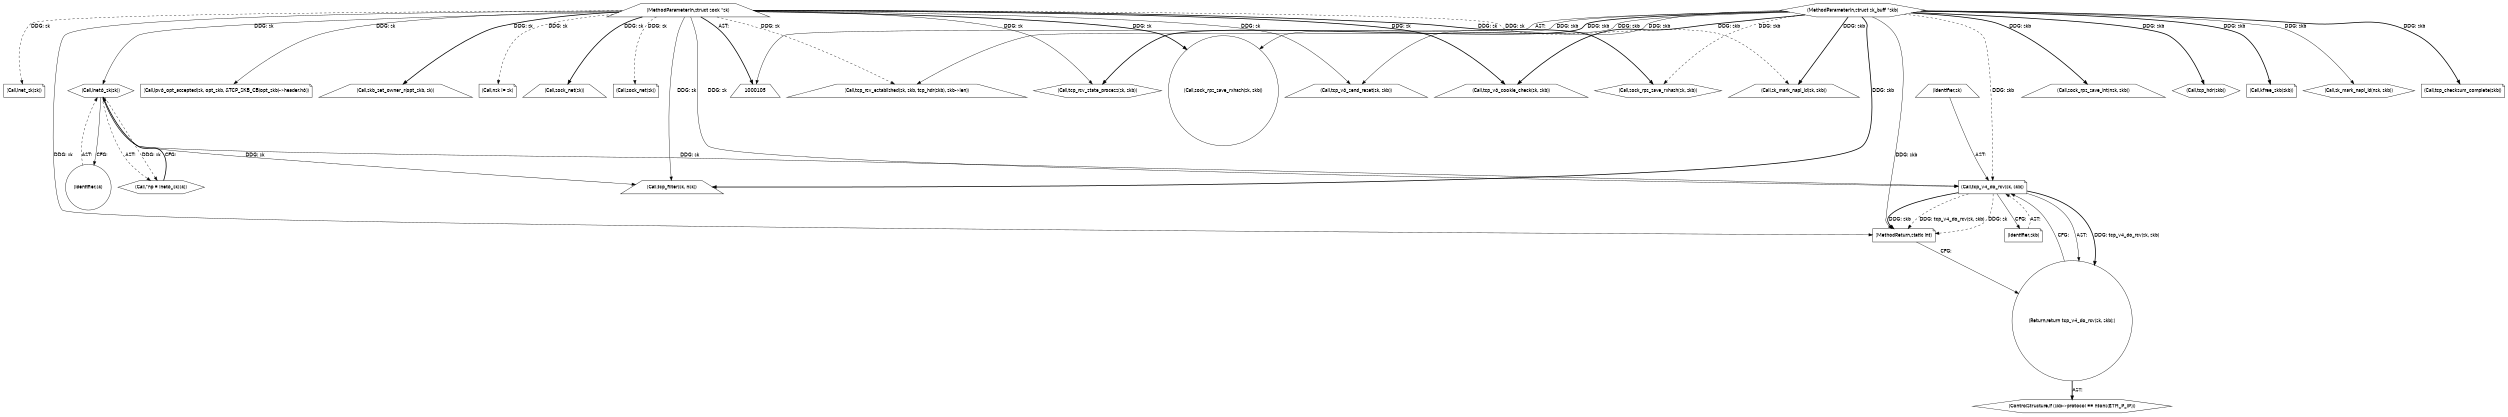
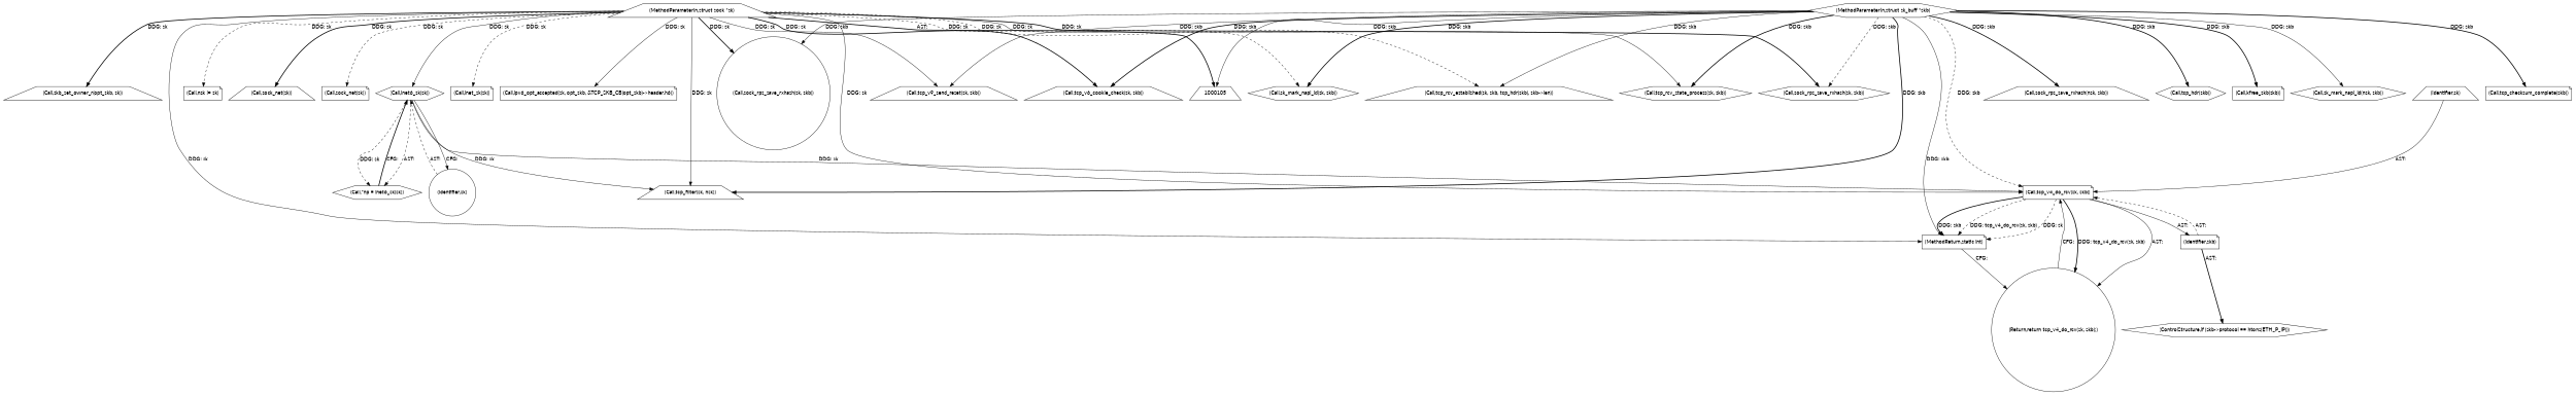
  digraph {
    fontname=Lato
    node [fontname=Lato shape=trapezium]
    edge [fontname=Lato style=solid]
    n1 [label="(Call,tcp_v4_do_rcv(sk, skb))" shape=note]
    n2 [label="(Return,return tcp_v4_do_rcv(sk, skb);)" shape=circle]
    n3 [label="(MethodReturn,static int)" shape=note]
    n4 [label="(Identifier,skb)" shape=note]
    n5 [label="(ControlStructure,if (skb->protocol == htons(ETH_P_IP)))" shape=hexagon]
    n6 [label="(Call,inet6_sk(sk))" shape=hexagon]
    n7 [label="(Call,tcp_filter(sk, nsk))"]
    n8 [label="(Identifier,sk)" shape=circle]
    n9 [label="(Call,*np = inet6_sk(sk))" shape=hexagon]
    n10 [label="(MethodParameterIn,struct sock *sk)"]
    n11 [label="(Call,sock_rps_save_rxhash(sk, skb))" shape=hexagon]
-   n12 [label="(Call,sk_mark_napi_id(sk, skb))"]
+   n12 [label="(Call,sk_mark_napi_id(sk, skb))" shape=hexagon]
    n13 [label="(Call,tcp_rcv_established(sk, skb, tcp_hdr(skb), skb->len))"]
    n14 [label="(Call,ipv6_opt_accepted(sk, opt_skb, &TCP_SKB_CB(opt_skb)->header.h6))" shape=note]
    n15 [label="(Call,tcp_rcv_state_process(sk, skb))" shape=hexagon]
    n16 [label="(Call,sock_rps_save_rxhash(sk, skb))" shape=circle]
    n17 [label="(Call,skb_set_owner_r(opt_skb, sk))"]
-   n18 [label="(Call,tcp_v6_send_reset(sk, skb))"]
+   n18 [label="(Call,tcp_v9_send_reset(sk, skb))"]
    n19 [label="(Call,tcp_v6_cookie_check(sk, skb))"]
    n20 [label="(Call,nsk != sk)" shape=note]
    n21 [label="(Call,sock_net(sk))"]
    n22 [label="(Call,sock_net(sk))" shape=note]
    n23 [label="(Call,inet_sk(sk))" shape=note]
    1000105
    n25 [label="(MethodParameterIn,struct sk_buff *skb)" shape=hexagon]
-   n26 [label="(Call,sock_rps_save_int(nsk, skb))"]
+   n26 [label="(Call,sock_rps_save_rxhash(nsk, skb))"]
    n27 [label="(Call,tcp_hdr(skb))" shape=hexagon]
    n28 [label="(Call,kfree_skb(skb))" shape=note]
    n29 [label="(Call,sk_mark_napi_id(nsk, skb))" shape=hexagon]
    n30 [label="(Call,tcp_checksum_complete(skb))" shape=note]
    n31 [label="(Identifier,sk)"]
    n1 -> n2 [label="AST: "]
    n1 -> n2 [label="DDG: tcp_v4_do_rcv(sk, skb)" style=bold]
    n1 -> n3 [label="DDG: skb" style=bold]
    n1 -> n3 [label="DDG: tcp_v4_do_rcv(sk, skb)" style=dashed]
    n1 -> n3 [label="DDG: sk" style=dashed]
-   n1 -> n4 [label="CFG: "]
+   n1 -> n4 [label="AST: "]
    n2 -> n1 [label="CFG: "]
-   n2 -> n5 [label="AST: " style=bold]
+   n4 -> n5 [label="AST: " style=bold]
    n3 -> n2 [label="CFG: "]
    n4 -> n1 [label="AST: " style=dashed]
    n6 -> n1 [label="DDG: sk"]
    n6 -> n7 [label="DDG: sk"]
    n6 -> n8 [label="CFG: "]
    n6 -> n9 [label="AST: " style=dashed]
    n6 -> n9 [label="DDG: sk" style=dashed]
    n8 -> n6 [label="AST: " style=dashed]
    n9 -> n6 [label="CFG: " style=bold]
    n10 -> n1 [label="DDG: sk"]
    n10 -> n3 [label="DDG: sk"]
    n10 -> n6 [label="DDG: sk"]
    n10 -> n7 [label="DDG: sk"]
    n10 -> n11 [label="DDG: sk" style=bold]
    n10 -> n12 [label="DDG: sk" style=dashed]
    n10 -> n13 [label="DDG: sk" style=dashed]
    n10 -> n14 [label="DDG: sk"]
    n10 -> n15 [label="DDG: sk"]
    n10 -> n16 [label="DDG: sk" style=bold]
    n10 -> n17 [label="DDG: sk" style=bold]
    n10 -> n18 [label="DDG: sk"]
    n10 -> n19 [label="DDG: sk" style=bold]
    n10 -> n20 [label="DDG: sk" style=dashed]
    n10 -> n21 [label="DDG: sk" style=bold]
    n10 -> n22 [label="DDG: sk" style=dashed]
    n10 -> n23 [label="DDG: sk" style=dashed]
    n10 -> 1000105 [label="AST: " style=bold]
    n25 -> n1 [label="DDG: skb" style=dashed]
    n25 -> n3 [label="DDG: skb"]
    n25 -> n7 [label="DDG: skb" style=bold]
    n25 -> n11 [label="DDG: skb" style=dashed]
    n25 -> n12 [label="DDG: skb" style=bold]
    n25 -> n13 [label="DDG: skb"]
    n25 -> n15 [label="DDG: skb" style=bold]
    n25 -> n16 [label="DDG: skb"]
    n25 -> n18 [label="DDG: skb"]
    n25 -> n19 [label="DDG: skb" style=bold]
-   n25 -> 1000105 [label="AST: "]
+   n25 -> 1000105 [label="DDG: skb"]
    n25 -> n26 [label="DDG: skb" style=bold]
    n25 -> n27 [label="DDG: skb" style=bold]
    n25 -> n28 [label="DDG: skb" style=bold]
    n25 -> n29 [label="DDG: skb"]
    n25 -> n30 [label="DDG: skb" style=bold]
    n31 -> n1 [label="AST: "]
  }
